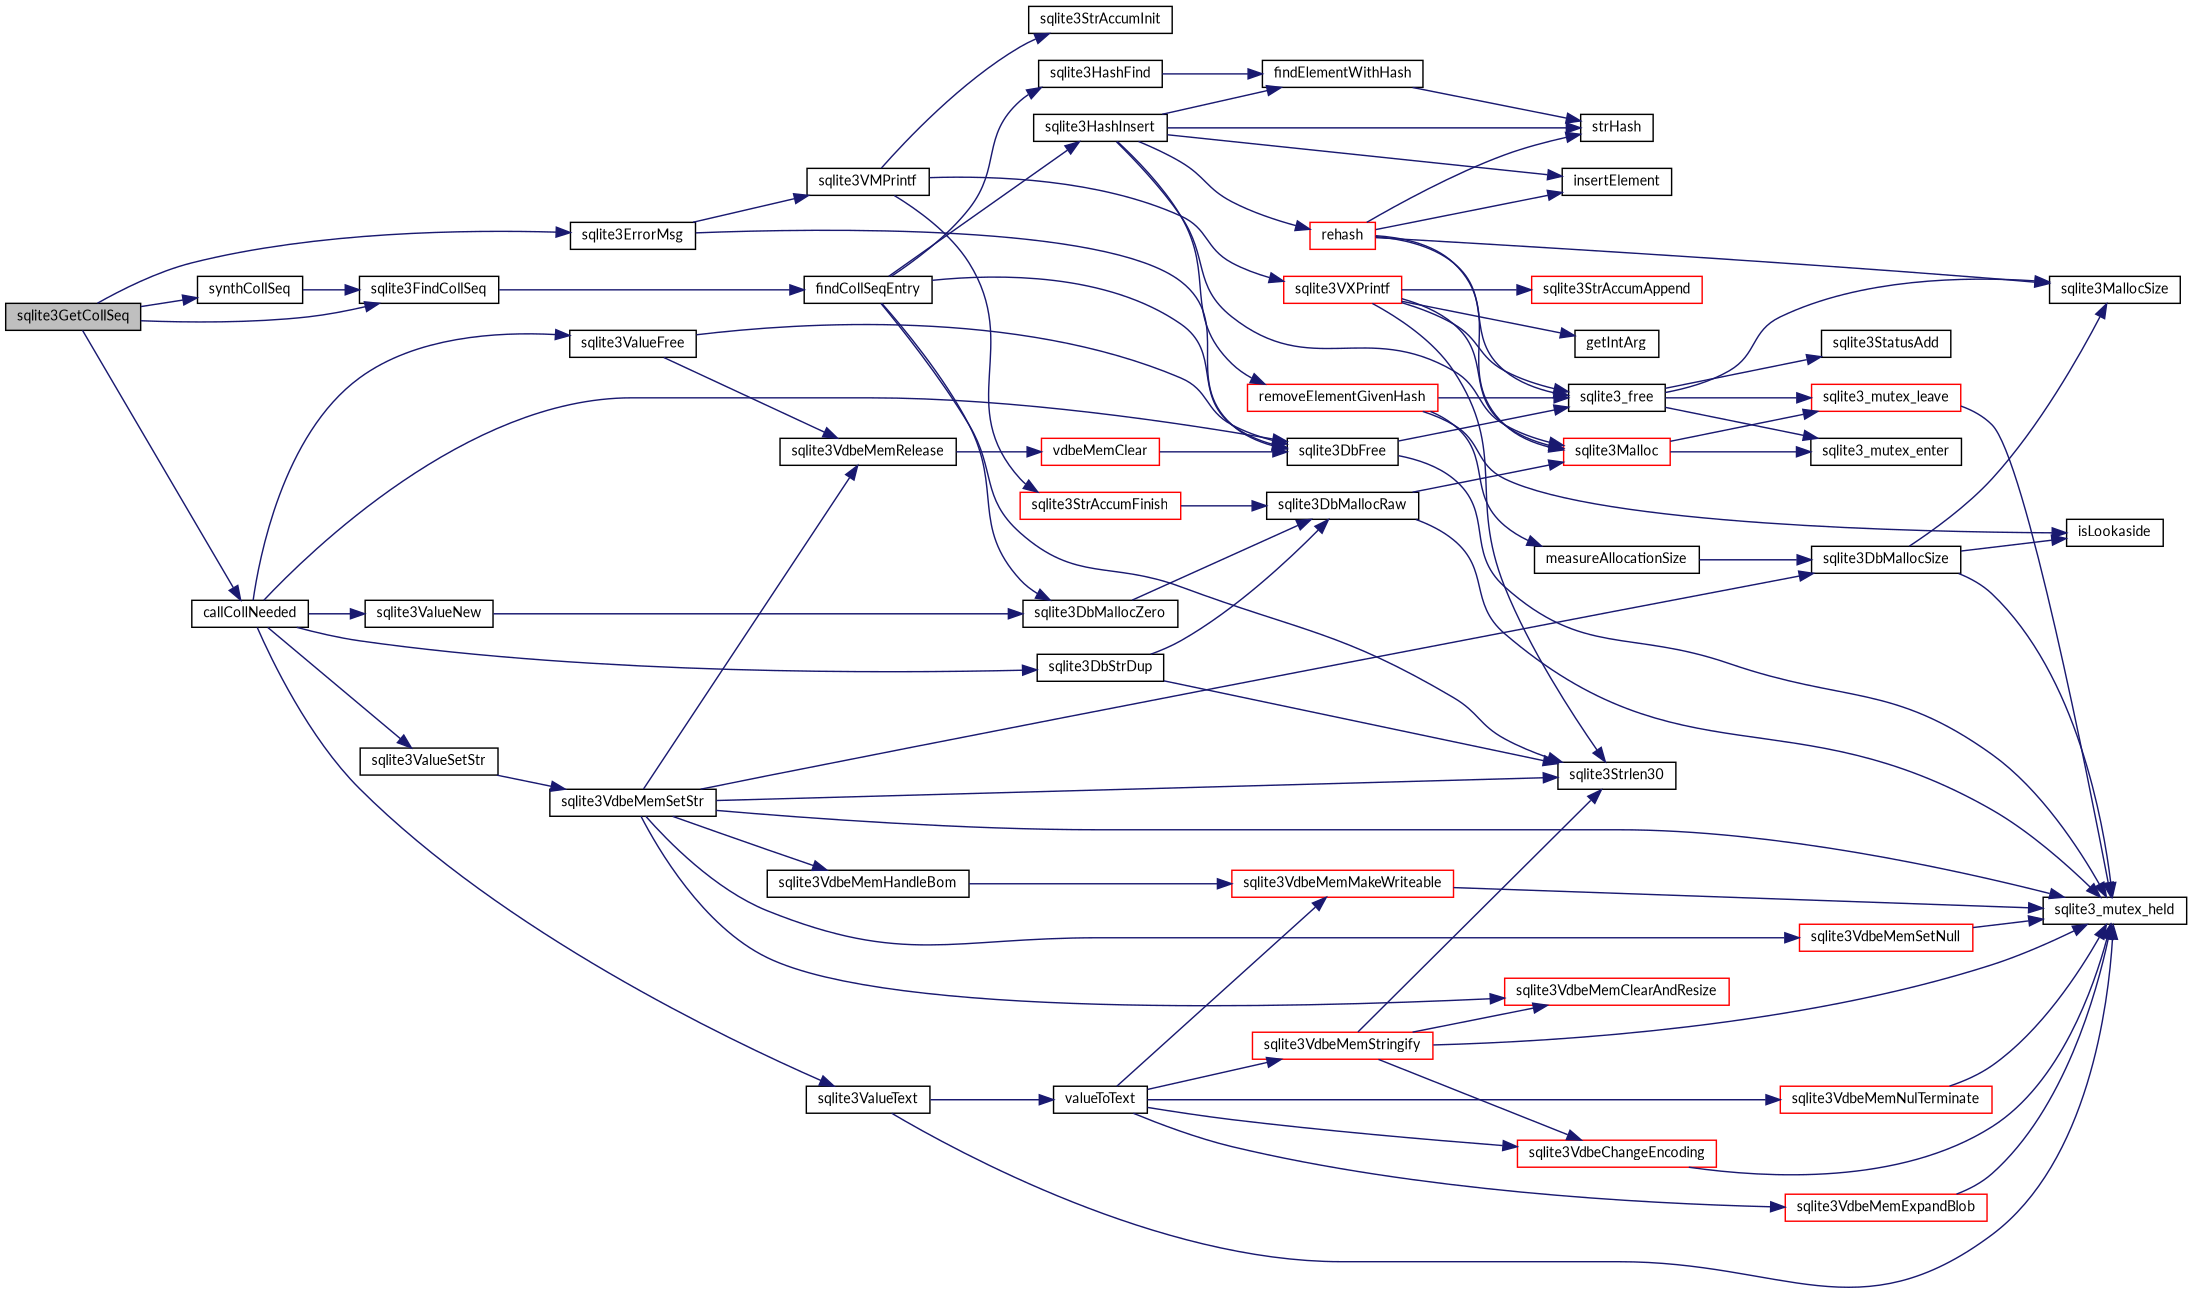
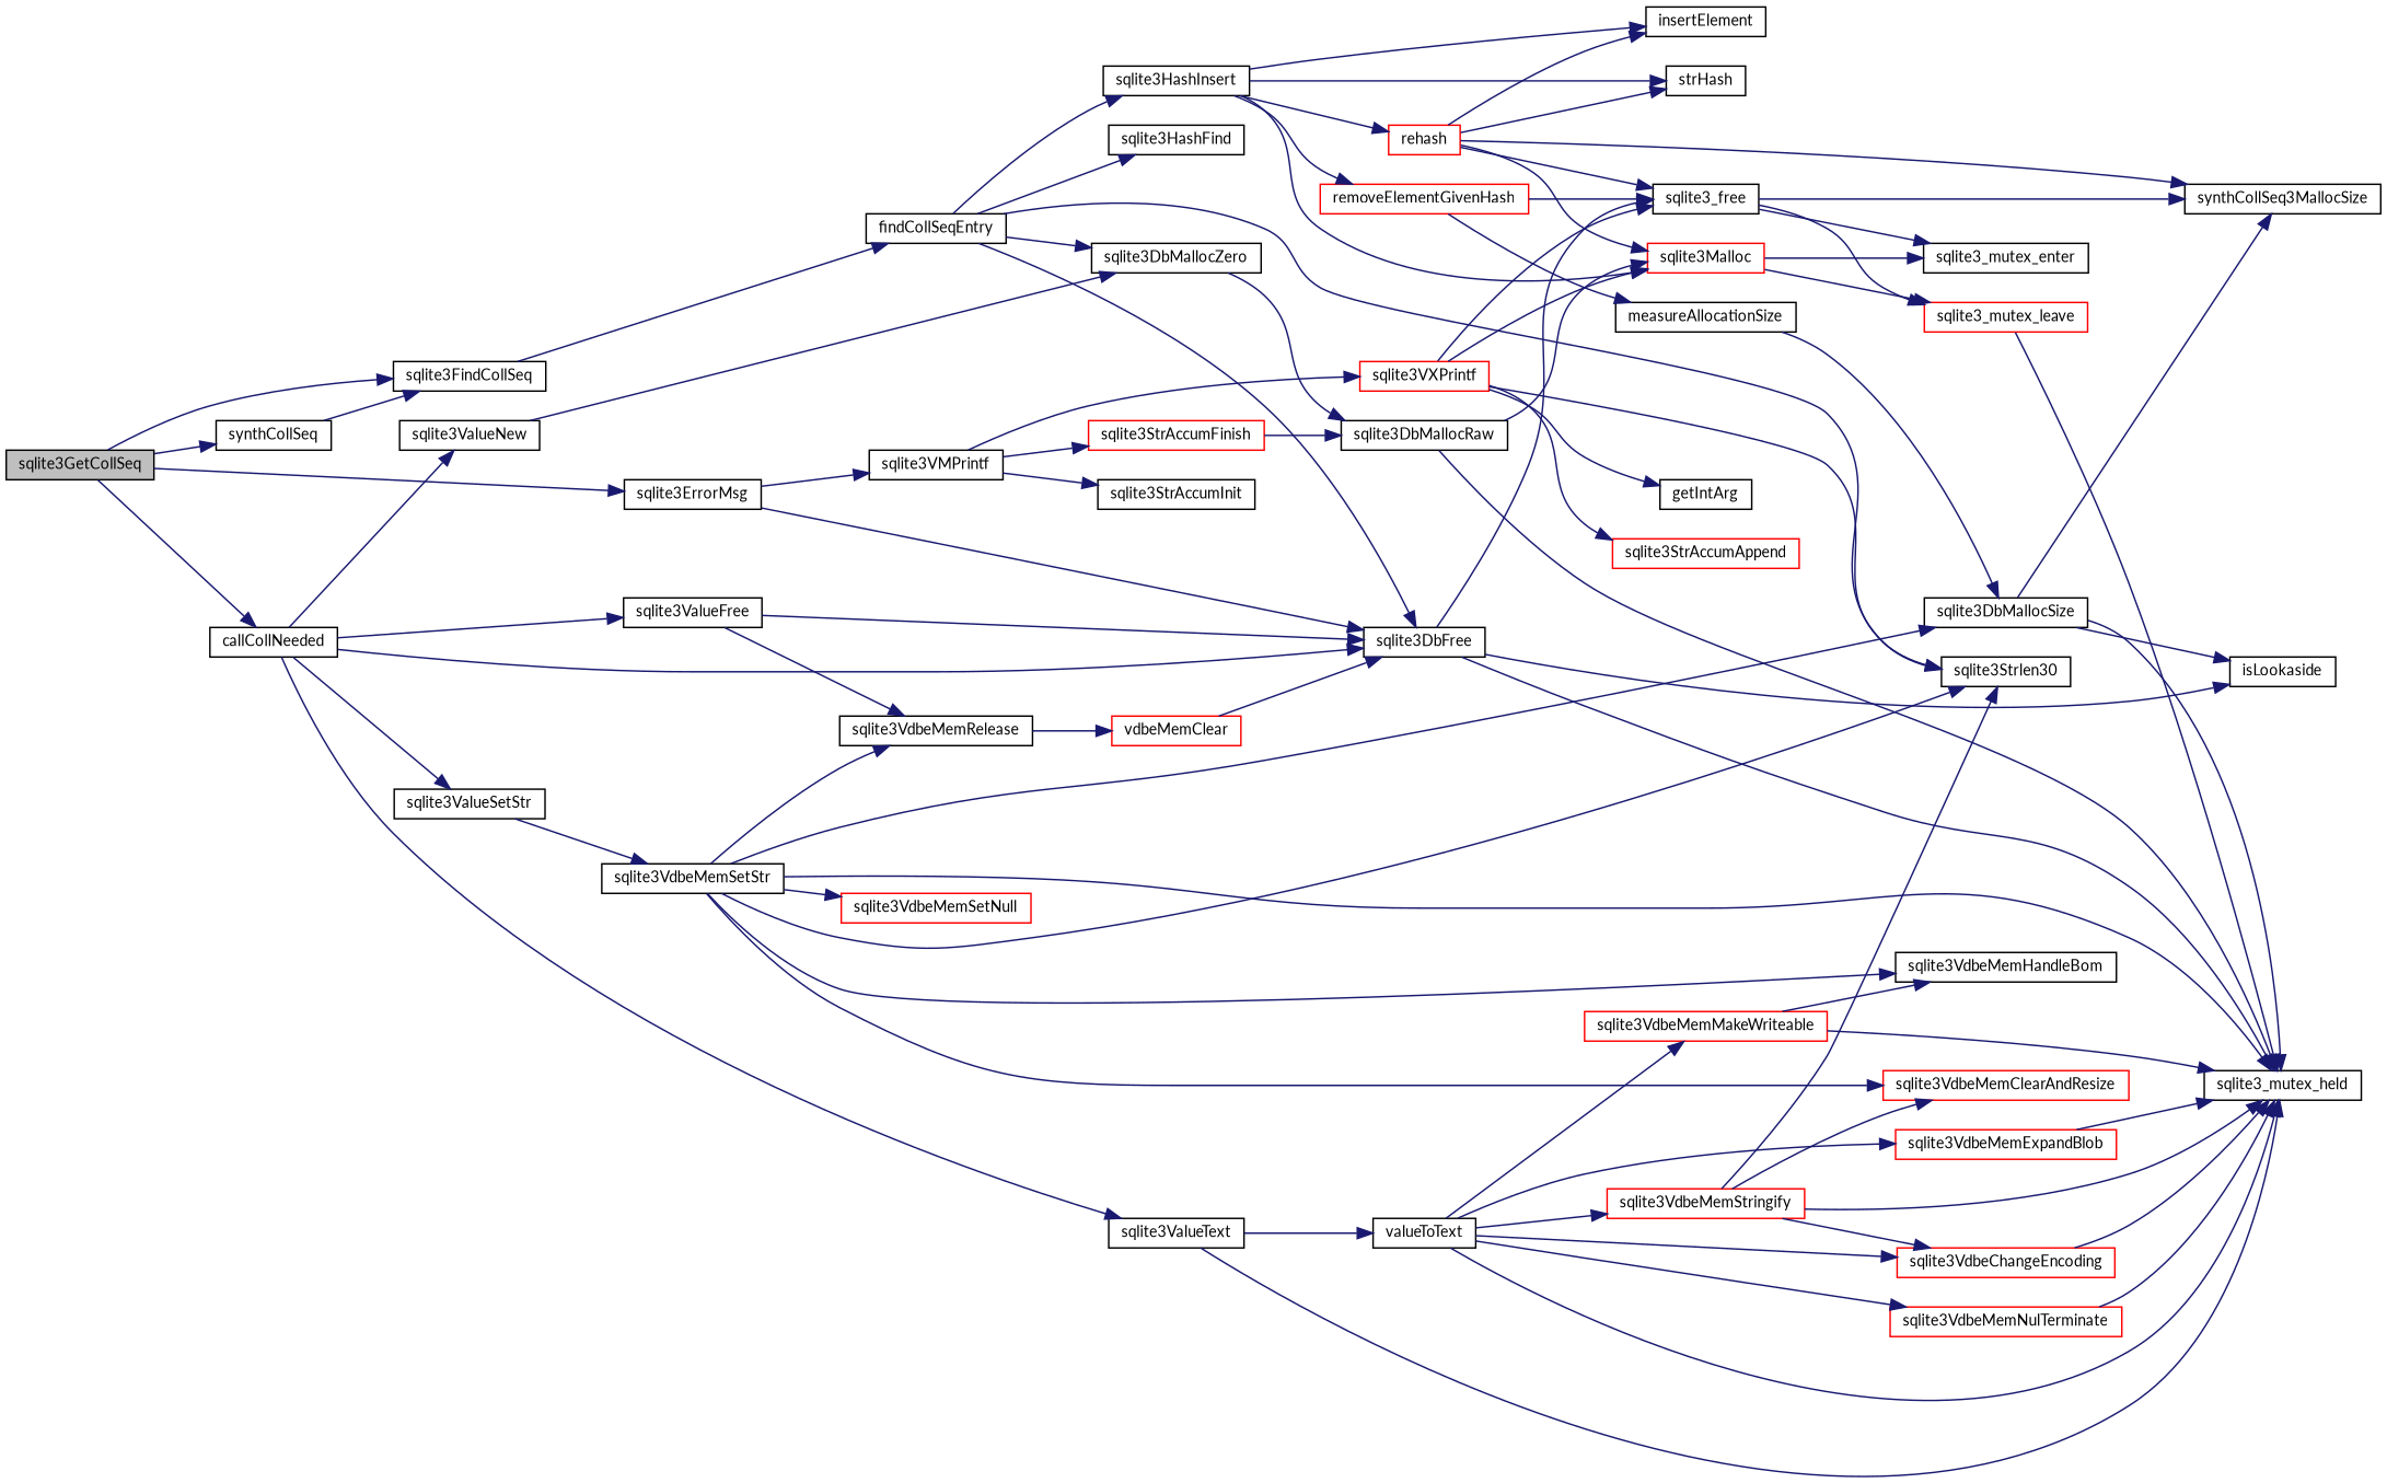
  digraph {
    fontname=Lato
    rankdir=LR
    node [color=black fillcolor=white fontname=Lato fontsize=10 shape=record style=filled]
    edge [color=midnightblue fontname=Lato fontsize=10 labelfontname=FreeSans labelfontsize=10 style=solid]
    n1 [fillcolor=grey75 fontcolor=black height=0.2 label=sqlite3GetCollSeq width=0.4]
    n2 [height=0.2 label=sqlite3FindCollSeq width=0.4]
    n3 [height=0.2 label=callCollNeeded width=0.4]
    n4 [height=0.2 label=synthCollSeq width=0.4]
    n5 [height=0.2 label=sqlite3ErrorMsg width=0.4]
    n6 [height=0.2 label=findCollSeqEntry width=0.4]
    n7 [height=0.2 label=sqlite3DbFree width=0.4]
-   n8 [height=0.2 label=sqlite3DbStrDup width=0.4]
    n9 [height=0.2 label=sqlite3ValueNew width=0.4]
    n10 [height=0.2 label=sqlite3ValueSetStr width=0.4]
    n11 [height=0.2 label=sqlite3ValueText width=0.4]
    n12 [height=0.2 label=sqlite3ValueFree width=0.4]
    n13 [height=0.2 label=sqlite3VMPrintf width=0.4]
    n14 [height=0.2 label=sqlite3HashFind width=0.4]
    n15 [height=0.2 label=sqlite3Strlen30 width=0.4]
    n16 [height=0.2 label=sqlite3DbMallocZero width=0.4]
    n17 [height=0.2 label=sqlite3HashInsert width=0.4]
-   n18 [height=0.2 label=findElementWithHash width=0.4]
    n19 [height=0.2 label=sqlite3DbMallocRaw width=0.4]
    n20 [height=0.2 label=strHash width=0.4]
    n21 [color=red height=0.2 label=sqlite3Malloc width=0.4]
    n22 [color=red height=0.2 label=removeElementGivenHash width=0.4]
    n23 [color=red height=0.2 label=rehash width=0.4]
    n24 [height=0.2 label=insertElement width=0.4]
    n25 [height=0.2 label=sqlite3_mutex_held width=0.4]
    n26 [height=0.2 label=sqlite3_free width=0.4]
    n27 [height=0.2 label=isLookaside width=0.4]
    n28 [height=0.2 label=sqlite3_mutex_enter width=0.4]
    n29 [color=red height=0.2 label=sqlite3_mutex_leave width=0.4]
    n30 [height=0.2 label=measureAllocationSize width=0.4]
-   n31 [height=0.2 label=sqlite3MallocSize width=0.4]
-   n32 [height=0.2 label=sqlite3StatusAdd width=0.4]
+   n31 [height=0.2 label=synthCollSeq3MallocSize width=0.4]
    n33 [height=0.2 label=sqlite3DbMallocSize width=0.4]
    n34 [height=0.2 label=sqlite3VdbeMemSetStr width=0.4]
    n35 [height=0.2 label=valueToText width=0.4]
    n36 [height=0.2 label=sqlite3VdbeMemRelease width=0.4]
    n37 [color=red height=0.2 label=sqlite3VdbeMemSetNull width=0.4]
    n38 [color=red height=0.2 label=sqlite3VdbeMemClearAndResize width=0.4]
    n39 [height=0.2 label=sqlite3VdbeMemHandleBom width=0.4]
    n40 [color=red height=0.2 label=vdbeMemClear width=0.4]
    n41 [color=red height=0.2 label=sqlite3VdbeMemMakeWriteable width=0.4]
    n42 [color=red height=0.2 label=sqlite3VdbeMemExpandBlob width=0.4]
    n43 [color=red height=0.2 label=sqlite3VdbeChangeEncoding width=0.4]
    n44 [color=red height=0.2 label=sqlite3VdbeMemNulTerminate width=0.4]
    n45 [color=red height=0.2 label=sqlite3VdbeMemStringify width=0.4]
    n46 [height=0.2 label=sqlite3StrAccumInit width=0.4]
    n47 [color=red height=0.2 label=sqlite3VXPrintf width=0.4]
    n48 [color=red height=0.2 label=sqlite3StrAccumFinish width=0.4]
    n49 [color=red height=0.2 label=sqlite3StrAccumAppend width=0.4]
    n50 [height=0.2 label=getIntArg width=0.4]
    n1 -> n2
    n1 -> n3
    n1 -> n4
    n1 -> n5
    n2 -> n6
    n3 -> n7
-   n3 -> n8
    n3 -> n9
    n3 -> n10
    n3 -> n11
    n3 -> n12
    n4 -> n2
    n5 -> n7
    n5 -> n13
    n6 -> n7
    n6 -> n14
    n6 -> n15
    n6 -> n16
    n6 -> n17
    n7 -> n25
    n7 -> n26
-   n22 -> n27
-   n8 -> n15
-   n8 -> n19
+   n7 -> n27
    n9 -> n16
    n10 -> n34
    n11 -> n25
    n11 -> n35
    n12 -> n7
    n12 -> n36
    n13 -> n46
    n13 -> n47
    n13 -> n48
-   n14 -> n18
    n16 -> n19
-   n17 -> n18
    n17 -> n20
    n17 -> n21
    n17 -> n22
    n17 -> n23
    n17 -> n24
-   n18 -> n20
    n19 -> n21
    n19 -> n25
    n21 -> n28
    n21 -> n29
    n22 -> n26
    n22 -> n30
    n23 -> n20
    n23 -> n21
    n23 -> n24
    n23 -> n26
    n23 -> n31
    n26 -> n28
    n26 -> n29
    n26 -> n31
-   n26 -> n32
    n29 -> n25
    n30 -> n33
    n33 -> n25
    n33 -> n27
    n33 -> n31
    n34 -> n15
    n34 -> n25
    n34 -> n33
    n34 -> n36
    n34 -> n37
    n34 -> n38
    n34 -> n39
-   n37 -> n25
+   n35 -> n25
    n35 -> n41
    n35 -> n42
    n35 -> n43
    n35 -> n44
    n35 -> n45
    n36 -> n40
-   n39 -> n41
+   n41 -> n39
    n40 -> n7
    n41 -> n25
    n42 -> n25
    n43 -> n25
    n44 -> n25
    n45 -> n15
    n45 -> n25
    n45 -> n38
    n45 -> n43
    n47 -> n15
    n47 -> n21
    n47 -> n26
    n47 -> n49
    n47 -> n50
    n48 -> n19
  }
